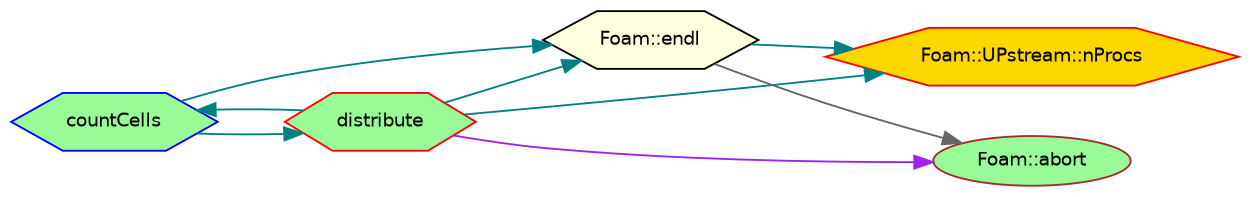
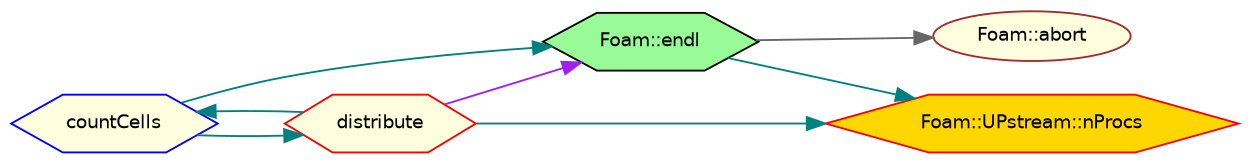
  digraph {
    rankdir=LR
    node [color=red fillcolor=lightyellow fontname=Helvetica fontsize=10 shape=hexagon style=filled]
    edge [color=teal fontname=Helvetica fontsize=10 labelfontname=Helvetica labelfontsize=10 style=solid]
-   n1 [color=blue fillcolor=palegreen fontcolor=black height=0.2 label=countCells width=0.4]
-   n2 [fillcolor=palegreen height=0.2 label=distribute width=0.4]
-   n3 [color=black height=0.2 label="Foam::endl" width=0.4]
-   n4 [color=brown fillcolor=palegreen height=0.2 label="Foam::abort" shape=ellipse width=0.4]
+   n1 [color=blue fontcolor=black height=0.2 label=countCells width=0.4]
+   n2 [height=0.2 label=distribute width=0.4]
+   n3 [color=black fillcolor=palegreen height=0.2 label="Foam::endl" width=0.4]
+   n4 [color=brown height=0.2 label="Foam::abort" shape=ellipse width=0.4]
    n5 [fillcolor=gold height=0.2 label="Foam::UPstream::nProcs" width=0.4]
    n1 -> n2
    n1 -> n3
    n2 -> n1
-   n2 -> n3
-   n2 -> n4 [color=purple]
+   n2 -> n3 [color=purple]
    n2 -> n5
    n3 -> n4 [color=gray40]
    n3 -> n5
  }
